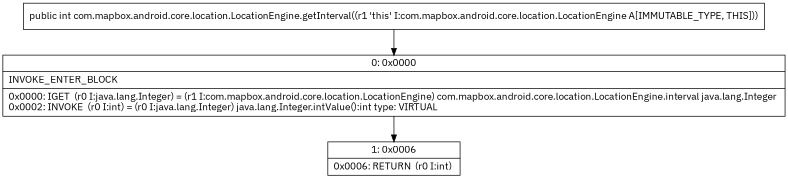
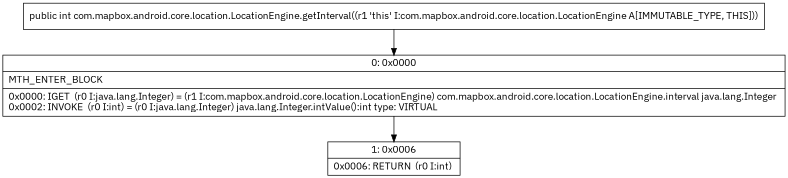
  digraph {
    fontname="IBM Plex Sans"
    node [shape=record fontname="IBM Plex Sans"]
    edge [fontname="IBM Plex Sans"]
-   n1 [label="{0\:\ 0x0000|INVOKE_ENTER_BLOCK\l|0x0000: IGET  (r0 I:java.lang.Integer) = (r1 I:com.mapbox.android.core.location.LocationEngine) com.mapbox.android.core.location.LocationEngine.interval java.lang.Integer \l0x0002: INVOKE  (r0 I:int) = (r0 I:java.lang.Integer) java.lang.Integer.intValue():int type: VIRTUAL \l}"]
+   n1 [label="{0\:\ 0x0000|MTH_ENTER_BLOCK\l|0x0000: IGET  (r0 I:java.lang.Integer) = (r1 I:com.mapbox.android.core.location.LocationEngine) com.mapbox.android.core.location.LocationEngine.interval java.lang.Integer \l0x0002: INVOKE  (r0 I:int) = (r0 I:java.lang.Integer) java.lang.Integer.intValue():int type: VIRTUAL \l}"]
    n2 [label="{1\:\ 0x0006|0x0006: RETURN  (r0 I:int) \l}"]
    n3 [label="{public int com.mapbox.android.core.location.LocationEngine.getInterval((r1 'this' I:com.mapbox.android.core.location.LocationEngine A[IMMUTABLE_TYPE, THIS])) }"]
    n1 -> n2
    n3 -> n1
  }
